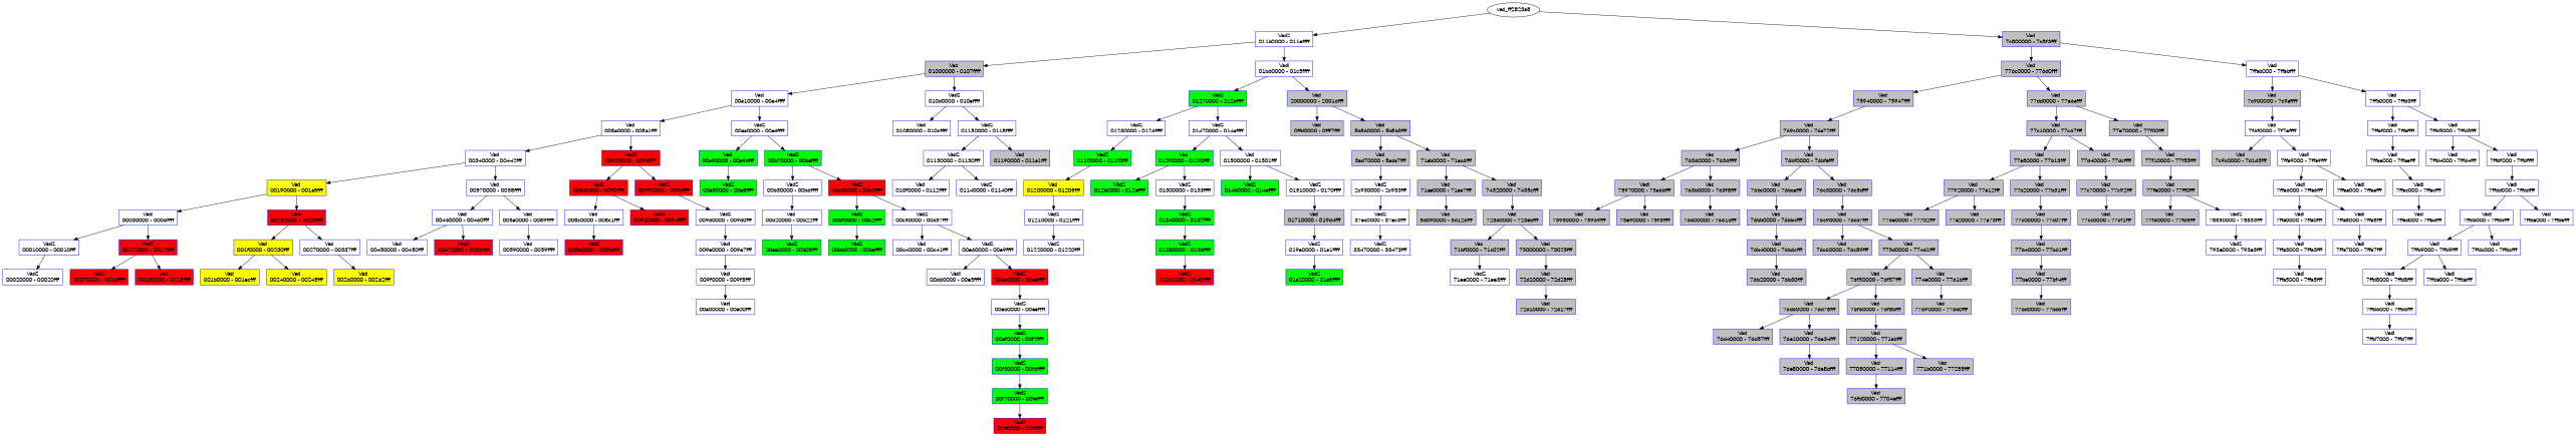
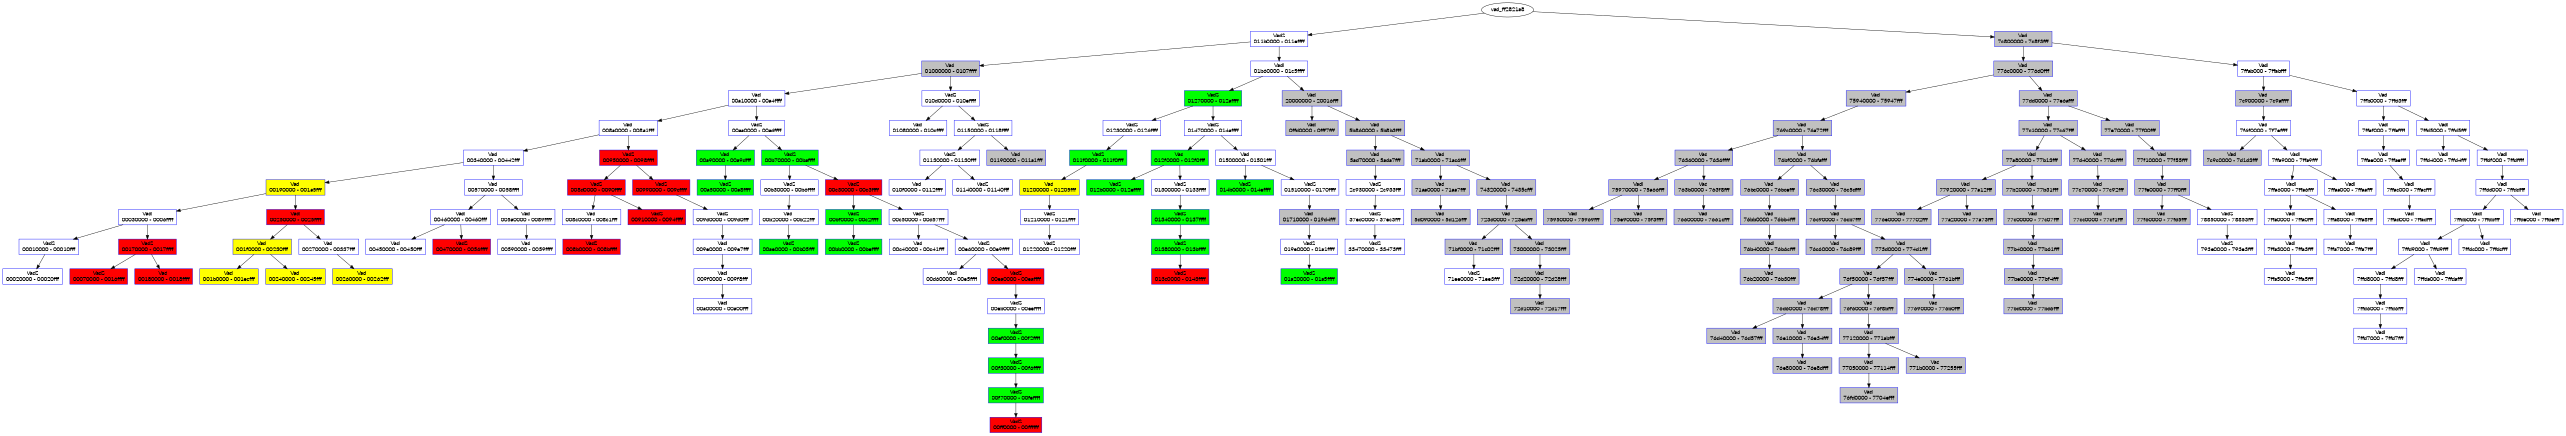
  digraph {
    rankdir=TB
    fontname=Lato
    node [color=blue fillcolor=white shape=record style=filled fontname=Lato]
    edge [fontname=Lato]
    n1 [label="{ VadS\n011b0000 - 011effff }"]
-   vad_ff2821a8 [label=vad_ff2823a8 color="" fillcolor="" shape="" style=""]
+   vad_ff2821a8 [color="" fillcolor="" shape="" style=""]
    n3 [fillcolor=gray label="{ Vad \n7c800000 - 7c8f3fff }"]
    n4 [fillcolor=gray label="{ Vad \n01000000 - 0107ffff }"]
    n5 [label="{ Vadl\n01b60000 - 01c5ffff }"]
    n6 [label="{ Vadl\n00a10000 - 00a4ffff }"]
    n7 [label="{ VadS\n010d0000 - 010effff }"]
    n8 [label="{ Vad \n008a0000 - 008a1fff }"]
    n9 [label="{ VadS\n00aa0000 - 00adffff }"]
    n10 [label="{ Vad \n00340000 - 00442fff }"]
    n11 [fillcolor=red label="{ VadS\n00950000 - 0098ffff }"]
    n12 [fillcolor=yellow label="{ Vad \n00190000 - 001a5fff }"]
    n13 [label="{ Vad \n00570000 - 0058ffff }"]
    n14 [label="{ Vadl\n00030000 - 0006ffff }"]
    n15 [fillcolor=red label="{ Vadl\n00250000 - 0025ffff }"]
    n16 [label="{ VadS\n00010000 - 00010fff }"]
    n17 [fillcolor=red label="{ VadS\n00170000 - 0017ffff }"]
    n18 [label="{ VadS\n00020000 - 00020fff }"]
    n19 [fillcolor=red label="{ VadS\n00070000 - 0016ffff }"]
    n20 [fillcolor=red label="{ Vad \n00180000 - 0018ffff }"]
    n21 [fillcolor=yellow label="{ Vad \n001f0000 - 00230fff }"]
    n22 [label="{ Vad \n00270000 - 00337fff }"]
    n23 [fillcolor=yellow label="{ Vad \n001b0000 - 001ecfff }"]
    n24 [fillcolor=yellow label="{ Vad \n00240000 - 00245fff }"]
    n25 [fillcolor=yellow label="{ Vad \n00260000 - 00262fff }"]
    n26 [label="{ Vadl\n00460000 - 00460fff }"]
    n27 [label="{ Vad \n005a0000 - 0089ffff }"]
    n28 [label="{ Vadl\n00450000 - 00450fff }"]
    n29 [fillcolor=red label="{ VadS\n00470000 - 0056ffff }"]
    n30 [label="{ Vad \n00590000 - 0059ffff }"]
    n31 [fillcolor=red label="{ VadS\n008d0000 - 0090ffff }"]
    n32 [fillcolor=red label="{ VadS\n00990000 - 009cffff }"]
    n33 [label="{ Vad \n008c0000 - 008c1fff }"]
    n34 [fillcolor=red label="{ VadS\n00910000 - 0094ffff }"]
    n35 [fillcolor=red label="{ VadS\n008b0000 - 008bffff }"]
    n36 [label="{ VadS\n009d0000 - 009d0fff }"]
    n37 [label="{ Vadl\n009e0000 - 009e7fff }"]
    n38 [label="{ Vadl\n009f0000 - 009f8fff }"]
    n39 [label="{ Vadl\n00a00000 - 00a00fff }"]
    n40 [fillcolor=green label="{ Vad \n00a90000 - 00a9dfff }"]
    n41 [fillcolor=green label="{ VadS\n00b70000 - 00baffff }"]
    n42 [fillcolor=green label="{ VadS\n00a50000 - 00a8ffff }"]
    n43 [label="{ VadS\n00b30000 - 00b6ffff }"]
    n44 [fillcolor=red label="{ VadS\n00c30000 - 00c3ffff }"]
    n45 [label="{ Vad \n00b20000 - 00b22fff }"]
    n46 [fillcolor=green label="{ VadS\n00ae0000 - 00b05fff }"]
    n47 [fillcolor=green label="{ VadS\n00bf0000 - 00c2ffff }"]
    n48 [label="{ VadS\n00c50000 - 00d57fff }"]
    n49 [fillcolor=green label="{ VadS\n00bb0000 - 00beffff }"]
    n50 [label="{ Vad \n00c40000 - 00c41fff }"]
    n51 [label="{ VadS\n00e60000 - 00e9ffff }"]
    n52 [label="{ Vadl\n00d60000 - 00e5ffff }"]
    n53 [fillcolor=red label="{ VadS\n00ea0000 - 00eaffff }"]
    n54 [label="{ VadS\n00eb0000 - 00eeffff }"]
    n55 [fillcolor=green label="{ VadS\n00ef0000 - 00f2ffff }"]
    n56 [fillcolor=green label="{ VadS\n00f30000 - 00f6ffff }"]
    n57 [fillcolor=green label="{ VadS\n00f70000 - 00feffff }"]
    n58 [fillcolor=red label="{ VadS\n00ff0000 - 00ffffff }"]
    n59 [label="{ Vad \n01080000 - 010cffff }"]
    n60 [label="{ VadS\n01150000 - 0118ffff }"]
    n61 [label="{ VadS\n01130000 - 01130fff }"]
    n62 [fillcolor=gray label="{ Vad \n01190000 - 011a1fff }"]
    n63 [label="{ Vad \n010f0000 - 0112ffff }"]
    n64 [label="{ VadS\n01140000 - 01140fff }"]
    n65 [fillcolor=green label="{ VadS\n01270000 - 012affff }"]
    n66 [fillcolor=gray label="{ Vad \n20000000 - 20016fff }"]
    n67 [label="{ VadS\n01230000 - 0126ffff }"]
    n68 [label="{ VadS\n01470000 - 014affff }"]
    n69 [fillcolor=green label="{ VadS\n011f0000 - 011f0fff }"]
    n70 [fillcolor=yellow label="{ Vad \n01200000 - 01205fff }"]
    n71 [label="{ VadS\n01210000 - 0121ffff }"]
    n72 [label="{ VadS\n01220000 - 01220fff }"]
    n73 [fillcolor=green label="{ Vad \n012f0000 - 012f0fff }"]
    n74 [label="{ Vad \n01500000 - 01501fff }"]
    n75 [fillcolor=green label="{ VadS\n012b0000 - 012effff }"]
    n76 [label="{ VadS\n01300000 - 0133ffff }"]
    n77 [fillcolor=green label="{ VadS\n01340000 - 0137ffff }"]
    n78 [fillcolor=green label="{ VadS\n01380000 - 013bffff }"]
    n79 [fillcolor=red label="{ VadS\n013c0000 - 0143ffff }"]
    n80 [fillcolor=green label="{ VadS\n014b0000 - 014effff }"]
    n81 [label="{ VadS\n01510000 - 0170ffff }"]
    n82 [fillcolor=gray label="{ Vad \n01710000 - 019d4fff }"]
    n83 [label="{ VadS\n019e0000 - 01a1ffff }"]
    n84 [fillcolor=green label="{ VadS\n01a20000 - 01a5ffff }"]
    n85 [fillcolor=gray label="{ Vad \n0ffd0000 - 0fff7fff }"]
    n86 [fillcolor=gray label="{ Vad \n5b860000 - 5b8b3fff }"]
    n87 [fillcolor=gray label="{ Vad \n5ad70000 - 5ada7fff }"]
    n88 [fillcolor=gray label="{ Vad \n71ab0000 - 71ac6fff }"]
    n89 [label="{ VadS\n2c930000 - 2c933fff }"]
    n90 [label="{ VadS\n37ec0000 - 37ec3fff }"]
    n91 [label="{ VadS\n33470000 - 33473fff }"]
    n92 [fillcolor=gray label="{ Vad \n71aa0000 - 71aa7fff }"]
    n93 [fillcolor=gray label="{ Vad \n74320000 - 7435cfff }"]
    n94 [fillcolor=gray label="{ Vad \n5d090000 - 5d126fff }"]
    n95 [fillcolor=gray label="{ Vad \n723d0000 - 723ebfff }"]
    n96 [fillcolor=gray label="{ Vad \n71bf0000 - 71c02fff }"]
    n97 [fillcolor=gray label="{ Vad \n73000000 - 73025fff }"]
    n98 [label="{ VadS\n71ee0000 - 71ee3fff }"]
    n99 [fillcolor=gray label="{ Vad \n72d20000 - 72d28fff }"]
    n100 [fillcolor=gray label="{ Vad \n72d10000 - 72d17fff }"]
    n101 [fillcolor=gray label="{ Vad \n776c0000 - 776d0fff }"]
    n102 [label="{ Vadl\n7ffab000 - 7ffabfff }"]
    n103 [fillcolor=gray label="{ Vad \n75940000 - 75947fff }"]
    n104 [fillcolor=gray label="{ Vad \n77dd0000 - 77e6afff }"]
    n105 [fillcolor=gray label="{ Vad \n769c0000 - 76a72fff }"]
    n106 [fillcolor=gray label="{ Vad \n76360000 - 7636ffff }"]
    n107 [fillcolor=gray label="{ Vad \n76bf0000 - 76bfafff }"]
    n108 [fillcolor=gray label="{ Vadl\n75970000 - 75a66fff }"]
    n109 [fillcolor=gray label="{ Vad \n763b0000 - 763f8fff }"]
    n110 [fillcolor=gray label="{ Vad \n75950000 - 75969fff }"]
    n111 [fillcolor=gray label="{ Vad \n75e90000 - 75f3ffff }"]
    n112 [fillcolor=gray label="{ Vad \n76600000 - 7661cfff }"]
    n113 [fillcolor=gray label="{ Vad \n76bc0000 - 76bcefff }"]
    n114 [fillcolor=gray label="{ Vad \n76c30000 - 76c5dfff }"]
    n115 [fillcolor=gray label="{ Vad \n76bb0000 - 76bb4fff }"]
    n116 [fillcolor=gray label="{ Vadl\n76b40000 - 76b6cfff }"]
    n117 [fillcolor=gray label="{ Vad \n76b20000 - 76b30fff }"]
    n118 [fillcolor=gray label="{ Vad \n76c90000 - 76cb7fff }"]
    n119 [fillcolor=gray label="{ Vad \n76c60000 - 76c89fff }"]
    n120 [fillcolor=gray label="{ Vad \n773d0000 - 774d1fff }"]
    n121 [fillcolor=gray label="{ Vad \n76f50000 - 76f57fff }"]
    n122 [fillcolor=gray label="{ Vad \n774e0000 - 7761bfff }"]
    n123 [fillcolor=gray label="{ Vad \n76d60000 - 76d78fff }"]
    n124 [fillcolor=gray label="{ Vad \n76f60000 - 76f8bfff }"]
    n125 [fillcolor=gray label="{ Vad \n76d40000 - 76d57fff }"]
    n126 [fillcolor=gray label="{ Vad \n76e10000 - 76e34fff }"]
    n127 [fillcolor=gray label="{ Vad \n76e80000 - 76e8dfff }"]
    n128 [fillcolor=gray label="{ Vad \n77120000 - 771abfff }"]
    n129 [fillcolor=gray label="{ Vad \n77050000 - 77114fff }"]
    n130 [fillcolor=gray label="{ Vad \n771b0000 - 77255fff }"]
    n131 [fillcolor=gray label="{ Vad \n76fd0000 - 7704efff }"]
    n132 [fillcolor=gray label="{ Vad \n77690000 - 776b0fff }"]
    n133 [fillcolor=gray label="{ Vad \n77c10000 - 77c67fff }"]
    n134 [fillcolor=gray label="{ Vad \n77e70000 - 77f00fff }"]
    n135 [fillcolor=gray label="{ Vad \n77a80000 - 77b13fff }"]
    n136 [fillcolor=gray label="{ Vadl\n77d40000 - 77dcffff }"]
    n137 [fillcolor=gray label="{ Vad \n77920000 - 77a12fff }"]
    n138 [fillcolor=gray label="{ Vad \n77b20000 - 77b31fff }"]
    n139 [fillcolor=gray label="{ Vad \n776e0000 - 77702fff }"]
    n140 [fillcolor=gray label="{ Vad \n77a20000 - 77a73fff }"]
    n141 [fillcolor=gray label="{ Vad \n77c00000 - 77c07fff }"]
    n142 [fillcolor=gray label="{ Vad \n77b40000 - 77b61fff }"]
    n143 [fillcolor=gray label="{ Vad \n77be0000 - 77bf4fff }"]
    n144 [fillcolor=gray label="{ Vad \n77bd0000 - 77bd6fff }"]
    n145 [fillcolor=gray label="{ Vad \n77c70000 - 77c92fff }"]
    n146 [fillcolor=gray label="{ Vad \n77cc0000 - 77cf1fff }"]
    n147 [fillcolor=gray label="{ Vad \n77f10000 - 77f55fff }"]
    n148 [fillcolor=gray label="{ Vad \n77fe0000 - 77ff0fff }"]
    n149 [fillcolor=gray label="{ Vad \n77f60000 - 77fd5fff }"]
    n150 [label="{ VadS\n78850000 - 78853fff }"]
    n151 [label="{ VadS\n793e0000 - 793e3fff }"]
    n152 [fillcolor=gray label="{ Vad \n7c900000 - 7c9affff }"]
    n153 [label="{ Vad \n7ffb0000 - 7ffd3fff }"]
    n154 [label="{ Vad \n7f6f0000 - 7f7effff }"]
    n155 [fillcolor=gray label="{ Vad \n7c9c0000 - 7d1d3fff }"]
    n156 [label="{ Vadl\n7ffa9000 - 7ffa9fff }"]
    n157 [label="{ Vadl\n7ffa6000 - 7ffa6fff }"]
    n158 [label="{ Vadl\n7ffaa000 - 7ffaafff }"]
    n159 [label="{ Vadl\n7ffa0000 - 7ffa0fff }"]
    n160 [label="{ Vadl\n7ffa8000 - 7ffa8fff }"]
    n161 [label="{ Vadl\n7ffa3000 - 7ffa3fff }"]
    n162 [label="{ Vadl\n7ffa5000 - 7ffa5fff }"]
    n163 [label="{ Vadl\n7ffa7000 - 7ffa7fff }"]
    n164 [label="{ Vadl\n7ffaf000 - 7ffaffff }"]
    n165 [label="{ Vadl\n7ffd5000 - 7ffd5fff }"]
    n166 [label="{ Vadl\n7ffae000 - 7ffaefff }"]
    n167 [label="{ Vadl\n7ffac000 - 7ffacfff }"]
    n168 [label="{ Vadl\n7ffad000 - 7ffadfff }"]
    n169 [label="{ Vadl\n7ffd4000 - 7ffd4fff }"]
    n170 [label="{ Vadl\n7ffdf000 - 7ffdffff }"]
    n171 [label="{ Vadl\n7ffdd000 - 7ffddfff }"]
    n172 [label="{ Vadl\n7ffdb000 - 7ffdbfff }"]
    n173 [label="{ Vadl\n7ffde000 - 7ffdefff }"]
    n174 [label="{ Vadl\n7ffd9000 - 7ffd9fff }"]
    n175 [label="{ Vadl\n7ffdc000 - 7ffdcfff }"]
    n176 [label="{ Vadl\n7ffd8000 - 7ffd8fff }"]
    n177 [label="{ Vadl\n7ffda000 - 7ffdafff }"]
    n178 [label="{ Vadl\n7ffd6000 - 7ffd6fff }"]
    n179 [label="{ Vadl\n7ffd7000 - 7ffd7fff }"]
    n1 -> n4
    n1 -> n5
    vad_ff2821a8 -> n1
    vad_ff2821a8 -> n3
    n3 -> n101
    n3 -> n102
    n4 -> n6
    n4 -> n7
    n5 -> n65
    n5 -> n66
    n6 -> n8
    n6 -> n9
    n7 -> n59
    n7 -> n60
    n8 -> n10
    n8 -> n11
    n9 -> n40
    n9 -> n41
    n10 -> n12
    n10 -> n13
    n11 -> n31
    n11 -> n32
    n12 -> n14
    n12 -> n15
    n13 -> n26
    n13 -> n27
    n14 -> n16
    n14 -> n17
    n15 -> n21
    n15 -> n22
    n16 -> n18
    n17 -> n19
    n17 -> n20
    n21 -> n23
    n21 -> n24
    n22 -> n25
    n26 -> n28
    n26 -> n29
    n27 -> n30
    n31 -> n33
    n31 -> n34
    n32 -> n36
    n33 -> n35
    n36 -> n37
    n37 -> n38
    n38 -> n39
    n40 -> n42
    n41 -> n43
    n41 -> n44
    n43 -> n45
    n44 -> n47
    n44 -> n48
    n45 -> n46
    n47 -> n49
    n48 -> n50
    n48 -> n51
    n51 -> n52
    n51 -> n53
    n53 -> n54
    n54 -> n55
    n55 -> n56
    n56 -> n57
    n57 -> n58
    n60 -> n61
    n60 -> n62
    n61 -> n63
    n61 -> n64
    n65 -> n67
    n65 -> n68
    n66 -> n85
    n66 -> n86
    n67 -> n69
    n68 -> n73
    n68 -> n74
    n69 -> n70
    n70 -> n71
    n71 -> n72
    n73 -> n75
    n73 -> n76
    n74 -> n80
    n74 -> n81
    n76 -> n77
    n77 -> n78
    n78 -> n79
    n81 -> n82
    n82 -> n83
    n83 -> n84
    n86 -> n87
    n86 -> n88
    n87 -> n89
    n88 -> n92
    n88 -> n93
    n89 -> n90
    n90 -> n91
    n92 -> n94
    n93 -> n95
    n95 -> n96
    n95 -> n97
    n96 -> n98
    n97 -> n99
    n99 -> n100
    n101 -> n103
    n101 -> n104
    n102 -> n152
    n102 -> n153
    n103 -> n105
    n104 -> n133
    n104 -> n134
    n105 -> n106
    n105 -> n107
    n106 -> n108
    n106 -> n109
    n107 -> n113
    n107 -> n114
    n108 -> n110
    n108 -> n111
    n109 -> n112
    n113 -> n115
    n114 -> n118
    n115 -> n116
    n116 -> n117
    n118 -> n119
    n118 -> n120
    n120 -> n121
    n120 -> n122
    n121 -> n123
    n121 -> n124
    n122 -> n132
    n123 -> n125
    n123 -> n126
    n124 -> n128
    n126 -> n127
    n128 -> n129
    n128 -> n130
    n129 -> n131
    n133 -> n135
    n133 -> n136
    n134 -> n147
    n135 -> n137
    n135 -> n138
    n136 -> n145
    n137 -> n139
    n137 -> n140
    n138 -> n141
    n141 -> n142
    n142 -> n143
    n143 -> n144
    n145 -> n146
    n147 -> n148
    n148 -> n149
    n148 -> n150
    n150 -> n151
    n152 -> n154
    n153 -> n164
    n153 -> n165
    n154 -> n155
    n154 -> n156
    n156 -> n157
    n156 -> n158
    n157 -> n159
    n157 -> n160
    n159 -> n161
    n160 -> n163
    n161 -> n162
    n164 -> n166
    n165 -> n169
    n165 -> n170
    n166 -> n167
    n167 -> n168
    n170 -> n171
    n171 -> n172
    n171 -> n173
    n172 -> n174
    n172 -> n175
    n174 -> n176
    n174 -> n177
    n176 -> n178
    n178 -> n179
  }
